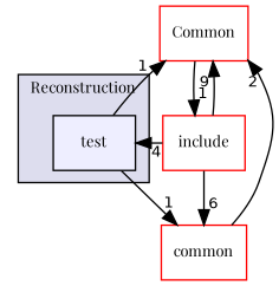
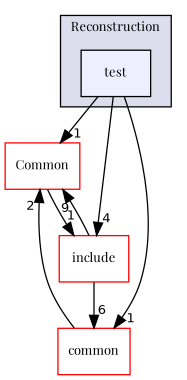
  digraph {
    compound=true
    fontname="Playfair Display"
    node [fontname="Playfair Display" fontsize=10 shape=box color=red]
    edge [headlabel=1 labeldistance=1.5 labelfontname=Helvetica labelfontsize=10 fontname="Playfair Display"]
    n1 [fillcolor="#eeeeff" label=test pencolor=black style=filled color=""]
    n2 [label=Common]
    n3 [label=common]
    n4 [label=include]
    subgraph cluster_1 {
      bgcolor="#ddddee"
      fontsize=10
      label=Reconstruction
      pencolor=black
      n1
    }
    n1 -> n2
    n1 -> n3
-   n4 -> n1 [headlabel=4]
+   n1 -> n4 [headlabel=4]
    n2 -> n4
    n3 -> n2 [headlabel=2]
    n4 -> n2 [headlabel=9]
    n4 -> n3 [headlabel=6]
  }
